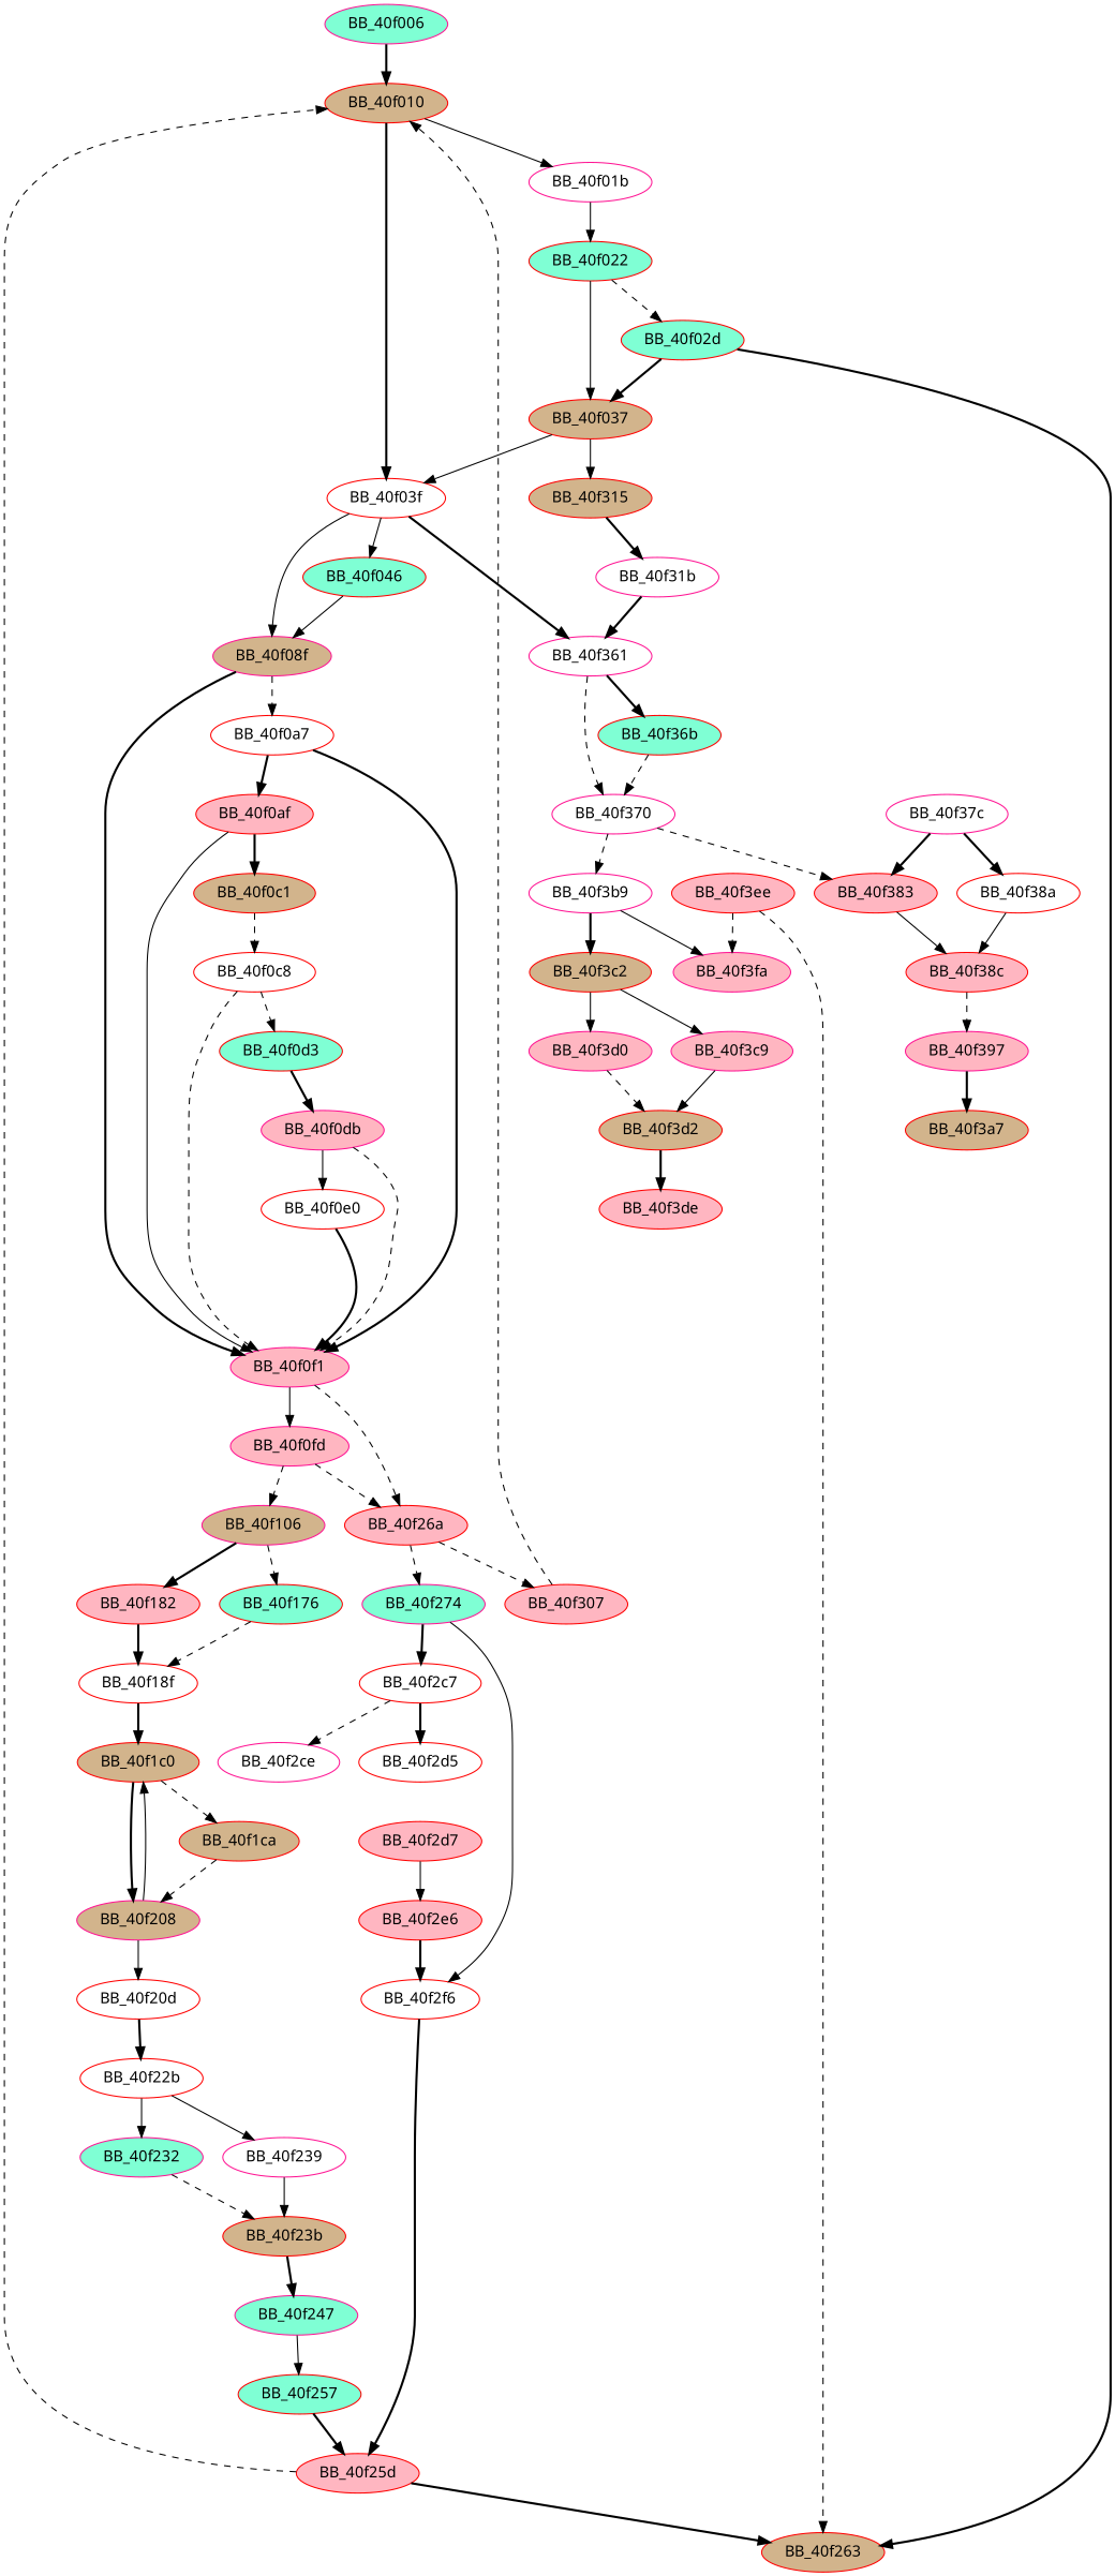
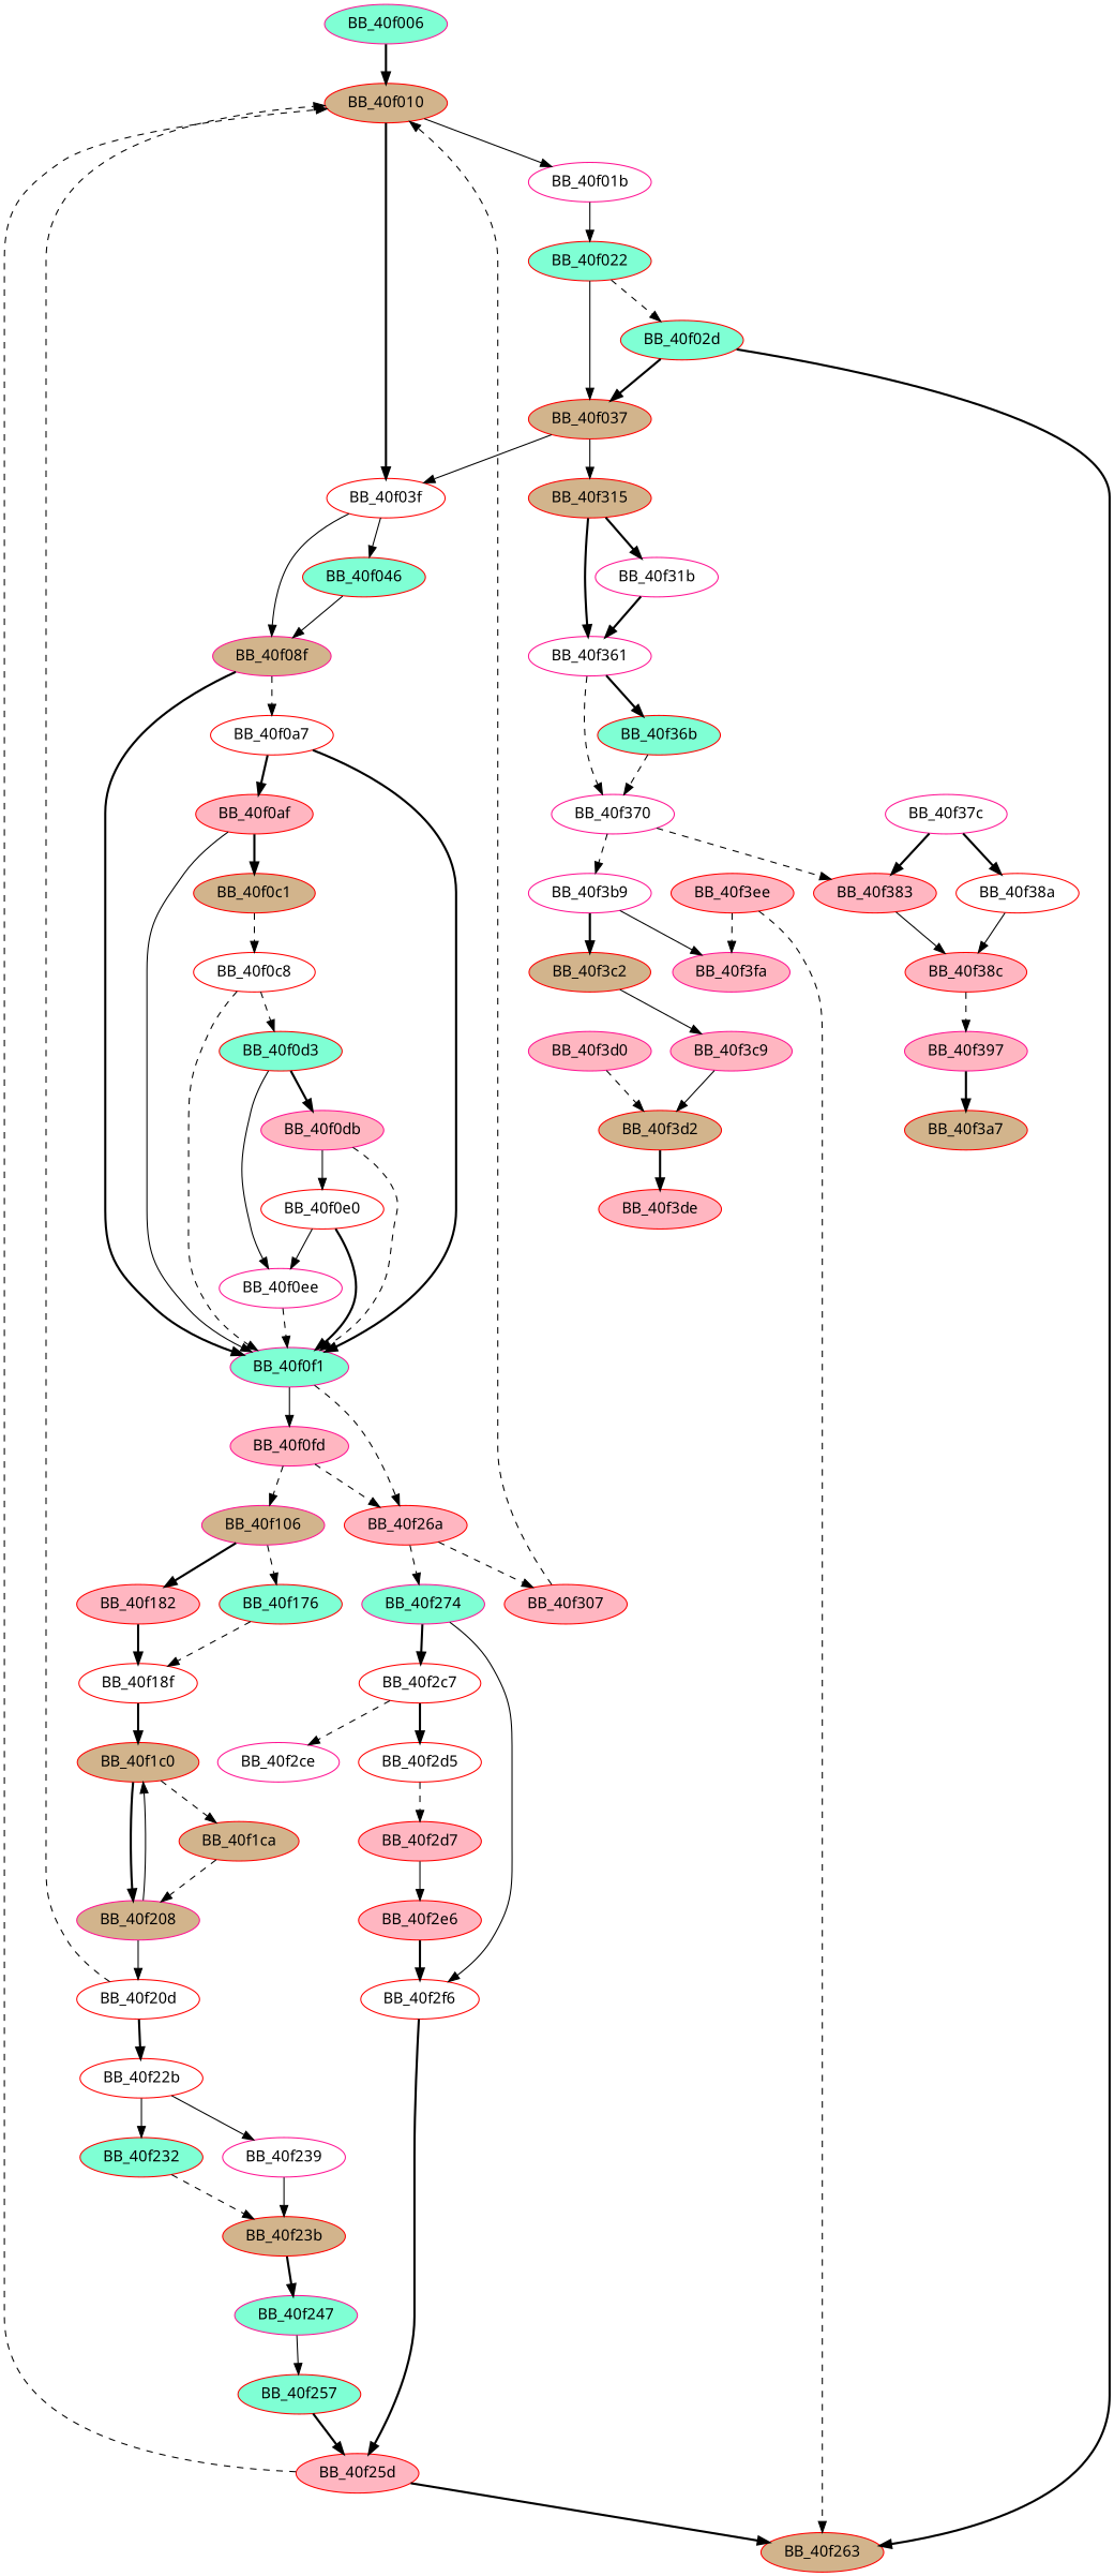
  digraph {
    fontname="Noto Sans"
    node [color=red fillcolor=white fontname="Noto Sans" style=filled]
    edge [fontname="Noto Sans" style=bold]
    n1 [color=deeppink fillcolor=aquamarine label=BB_40f006]
    BB_40f010 [fillcolor=tan]
    BB_40f01b [color=deeppink]
    BB_40f03f
    BB_40f022 [fillcolor=aquamarine]
    BB_40f046 [fillcolor=aquamarine]
    BB_40f08f [color=deeppink fillcolor=tan]
    BB_40f02d [fillcolor=aquamarine]
    BB_40f037 [fillcolor=tan]
    BB_40f0a7
-   BB_40f0f1 [color=deeppink fillcolor=lightpink]
+   BB_40f0f1 [color=deeppink fillcolor=aquamarine]
    BB_40f263 [fillcolor=tan]
    BB_40f315 [fillcolor=tan]
    BB_40f31b [color=deeppink]
    BB_40f361 [color=deeppink]
    BB_40f36b [fillcolor=aquamarine]
    BB_40f370 [color=deeppink]
    BB_40f0af [fillcolor=lightpink]
    BB_40f0fd [color=deeppink fillcolor=lightpink]
    BB_40f26a [fillcolor=lightpink]
    BB_40f0c1 [fillcolor=tan]
    BB_40f106 [color=deeppink fillcolor=tan]
    BB_40f274 [color=deeppink fillcolor=aquamarine]
    BB_40f307 [fillcolor=lightpink]
    BB_40f0c8
    BB_40f0d3 [fillcolor=aquamarine]
    BB_40f0db [color=deeppink fillcolor=lightpink]
+   BB_40f0ee [color=deeppink]
    BB_40f0e0
    BB_40f176 [fillcolor=aquamarine]
    BB_40f182 [fillcolor=lightpink]
    BB_40f2c7
    BB_40f2f6
    BB_40f18f
    BB_40f1c0 [fillcolor=tan]
    BB_40f1ca [fillcolor=tan]
    BB_40f208 [color=deeppink fillcolor=tan]
    BB_40f20d
    BB_40f22b
-   BB_40f232 [color=deeppink fillcolor=aquamarine]
+   BB_40f232 [fillcolor=aquamarine]
    BB_40f239 [color=deeppink]
    BB_40f23b [fillcolor=tan]
    BB_40f247 [color=deeppink fillcolor=aquamarine]
    BB_40f257 [fillcolor=aquamarine]
    BB_40f25d [fillcolor=lightpink]
    BB_40f2ce [color=deeppink]
    BB_40f2d5
    BB_40f2d7 [fillcolor=lightpink]
    BB_40f2e6 [fillcolor=lightpink]
    BB_40f3b9 [color=deeppink]
    BB_40f383 [fillcolor=lightpink]
    BB_40f37c [color=deeppink]
    BB_40f38a
    BB_40f3c2 [fillcolor=tan]
    BB_40f3fa [color=deeppink fillcolor=lightpink]
    BB_40f38c [fillcolor=lightpink]
    BB_40f3c9 [color=deeppink fillcolor=lightpink]
    BB_40f3d0 [color=deeppink fillcolor=lightpink]
    BB_40f397 [color=deeppink fillcolor=lightpink]
    BB_40f3a7 [fillcolor=tan]
    BB_40f3d2 [fillcolor=tan]
    BB_40f3de [fillcolor=lightpink]
    BB_40f3ee [fillcolor=lightpink]
    n1 -> BB_40f010
    BB_40f010 -> BB_40f01b [style=solid]
    BB_40f010 -> BB_40f03f
    BB_40f01b -> BB_40f022 [style=solid]
    BB_40f03f -> BB_40f046 [style=solid]
    BB_40f03f -> BB_40f08f [style=solid]
    BB_40f022 -> BB_40f02d [style=dashed]
    BB_40f022 -> BB_40f037 [style=solid]
    BB_40f046 -> BB_40f08f [style=solid]
    BB_40f08f -> BB_40f0a7 [style=dashed]
    BB_40f08f -> BB_40f0f1
    BB_40f02d -> BB_40f037
    BB_40f02d -> BB_40f263
    BB_40f037 -> BB_40f03f [style=solid]
    BB_40f037 -> BB_40f315 [style=solid]
    BB_40f0a7 -> BB_40f0f1
    BB_40f0a7 -> BB_40f0af
    BB_40f0f1 -> BB_40f0fd [style=solid]
    BB_40f0f1 -> BB_40f26a [style=dashed]
    BB_40f315 -> BB_40f31b
-   BB_40f03f -> BB_40f361
+   BB_40f315 -> BB_40f361
    BB_40f31b -> BB_40f361
    BB_40f361 -> BB_40f36b
    BB_40f361 -> BB_40f370 [style=dashed]
    BB_40f36b -> BB_40f370 [style=dashed]
    BB_40f370 -> BB_40f3b9 [style=dashed]
    BB_40f370 -> BB_40f383 [style=dashed]
    BB_40f0af -> BB_40f0f1 [style=solid]
    BB_40f0af -> BB_40f0c1
    BB_40f0fd -> BB_40f26a [style=dashed]
    BB_40f0fd -> BB_40f106 [style=dashed]
    BB_40f26a -> BB_40f274 [style=dashed]
    BB_40f26a -> BB_40f307 [style=dashed]
    BB_40f0c1 -> BB_40f0c8 [style=dashed]
    BB_40f106 -> BB_40f176 [style=dashed]
    BB_40f106 -> BB_40f182
    BB_40f274 -> BB_40f2c7
    BB_40f274 -> BB_40f2f6 [style=solid]
    BB_40f307 -> BB_40f010 [style=dashed]
    BB_40f0c8 -> BB_40f0f1 [style=dashed]
    BB_40f0c8 -> BB_40f0d3 [style=dashed]
    BB_40f0d3 -> BB_40f0db
+   BB_40f0d3 -> BB_40f0ee [style=solid]
    BB_40f0db -> BB_40f0f1 [style=dashed]
    BB_40f0db -> BB_40f0e0 [style=solid]
+   BB_40f0ee -> BB_40f0f1 [style=dashed]
    BB_40f0e0 -> BB_40f0f1
+   BB_40f0e0 -> BB_40f0ee [style=solid]
    BB_40f176 -> BB_40f18f [style=dashed]
    BB_40f182 -> BB_40f18f
    BB_40f2c7 -> BB_40f2ce [style=dashed]
    BB_40f2c7 -> BB_40f2d5
    BB_40f2f6 -> BB_40f25d
    BB_40f18f -> BB_40f1c0
    BB_40f1c0 -> BB_40f1ca [style=dashed]
    BB_40f1c0 -> BB_40f208
    BB_40f1ca -> BB_40f208 [style=dashed]
    BB_40f208 -> BB_40f1c0 [style=solid]
    BB_40f208 -> BB_40f20d [style=solid]
+   BB_40f20d -> BB_40f010 [style=dashed]
    BB_40f20d -> BB_40f22b
    BB_40f22b -> BB_40f232 [style=solid]
    BB_40f22b -> BB_40f239 [style=solid]
    BB_40f232 -> BB_40f23b [style=dashed]
    BB_40f239 -> BB_40f23b [style=solid]
    BB_40f23b -> BB_40f247
    BB_40f247 -> BB_40f257 [style=solid]
    BB_40f257 -> BB_40f25d
    BB_40f25d -> BB_40f010 [style=dashed]
    BB_40f25d -> BB_40f263
+   BB_40f2d5 -> BB_40f2d7 [style=dashed]
    BB_40f2d7 -> BB_40f2e6 [style=solid]
    BB_40f2e6 -> BB_40f2f6
    BB_40f3b9 -> BB_40f3c2
    BB_40f3b9 -> BB_40f3fa [style=solid]
    BB_40f383 -> BB_40f38c [style=solid]
    BB_40f37c -> BB_40f383
    BB_40f37c -> BB_40f38a
    BB_40f38a -> BB_40f38c [style=solid]
    BB_40f3c2 -> BB_40f3c9 [style=solid]
-   BB_40f3c2 -> BB_40f3d0 [style=solid]
    BB_40f38c -> BB_40f397 [style=dashed]
    BB_40f3c9 -> BB_40f3d2 [style=solid]
    BB_40f3d0 -> BB_40f3d2 [style=dashed]
    BB_40f397 -> BB_40f3a7
    BB_40f3d2 -> BB_40f3de
    BB_40f3ee -> BB_40f263 [style=dashed]
    BB_40f3ee -> BB_40f3fa [style=dashed]
  }
